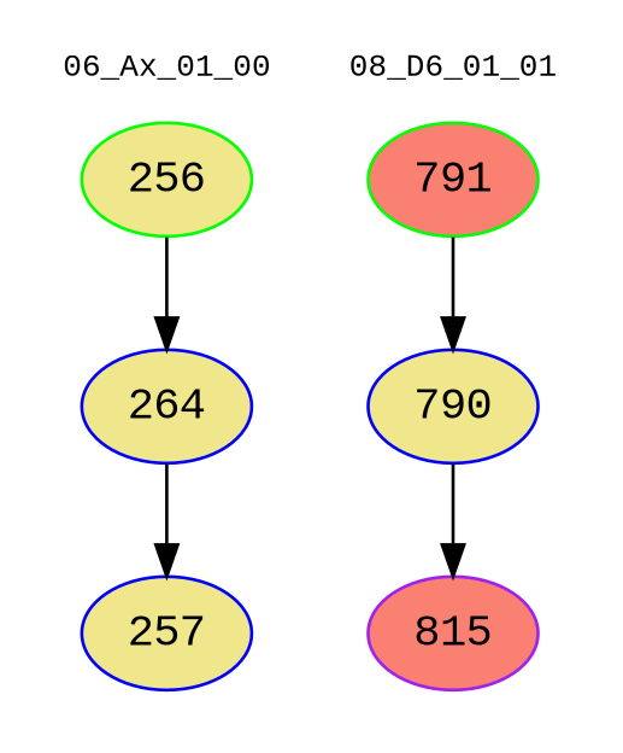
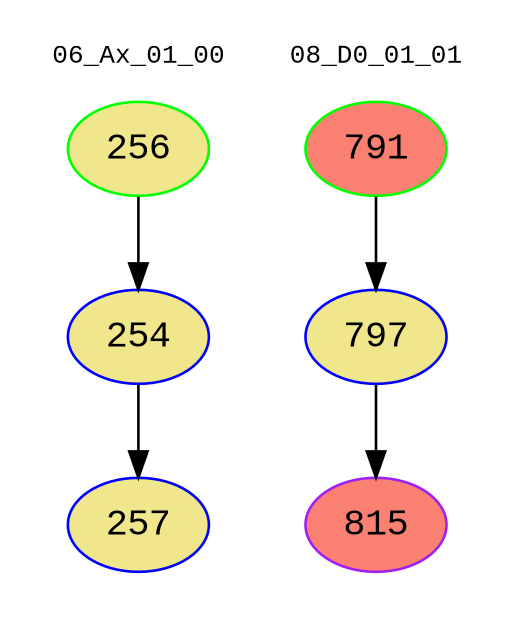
  digraph {
    fontname="Liberation Mono"
    node [color=blue fillcolor=khaki fontname="Liberation Mono" style=filled]
    edge [color=black fontname="Liberation Mono"]
-   n1 [label=264]
+   n1 [label=254]
    n2 [label=257]
    n3 [color=green label=256]
-   n4 [label=790]
+   n4 [label=797]
    n5 [color=purple fillcolor=salmon label=815]
    n6 [color=green fillcolor=salmon label=791]
    subgraph cluster_1 {
      color=white
      fontsize=10
      label="06_Ax_01_00"
      n1
      n2
      n3
    }
    subgraph cluster_2 {
      color=white
      fontsize=10
-     label="08_D6_01_01"
+     label="08_D0_01_01"
      n4
      n5
      n6
    }
    n1 -> n2
    n3 -> n1
    n4 -> n5
    n6 -> n4
  }
